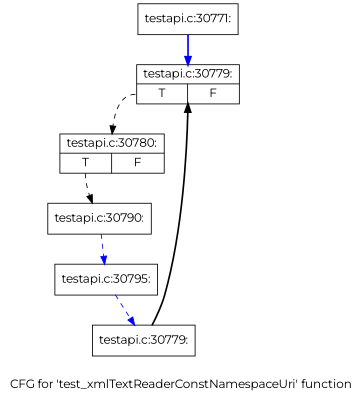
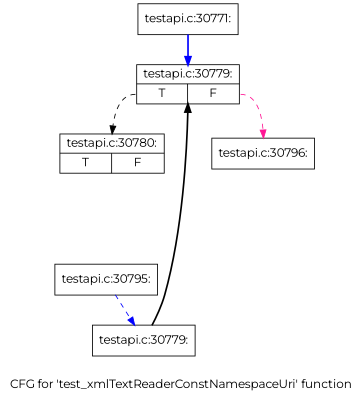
  digraph {
    fontname=Montserrat
    label="CFG for 'test_xmlTextReaderConstNamespaceUri' function"
    node [fontname=Montserrat shape=record]
    edge [color=blue fontname=Montserrat style=dashed]
    n1 [label="{testapi.c:30771:}"]
    n2 [label="{testapi.c:30779:|{<s0>T|<s1>F}}"]
    n3 [label="{testapi.c:30780:|{<s0>T|<s1>F}}"]
-   n5 [label="{testapi.c:30790:}"]
+   n4 [label="{testapi.c:30796:}"]
    n6 [label="{testapi.c:30795:}"]
    n7 [label="{testapi.c:30779:}"]
    n1 -> n2 [style=bold]
    n2 -> n3 [color=black tailport=s0]
-   n3 -> n5 [color=black tailport=s0]
-   n5 -> n6
+   n2 -> n4 [color=deeppink tailport=s1]
    n6 -> n7
    n7 -> n2 [color=black style=bold]
  }
